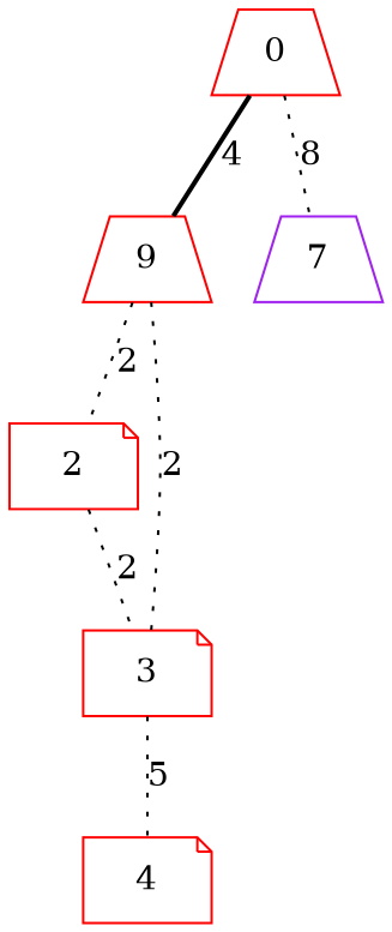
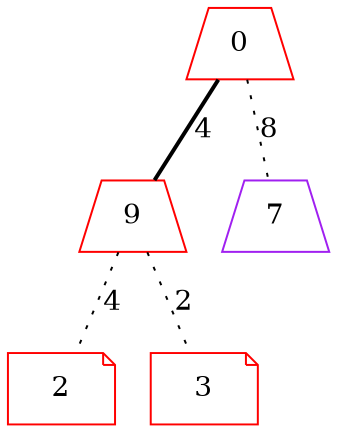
  graph {
    node [color=red shape=trapezium weight=1]
    edge [style=dotted]
    0
    n2 [label=9]
    n3 [color=purple label=7 weight=4]
    2 [shape=note]
    3 [shape=note]
-   4 [shape=note]
    0 -- n2 [label=4 style=bold]
    0 -- n3 [label=8]
-   n2 -- 2 [label=2]
+   n2 -- 2 [label=4]
    n2 -- 3 [label=2]
-   2 -- 3 [label=2]
-   3 -- 4 [label=5]
  }
